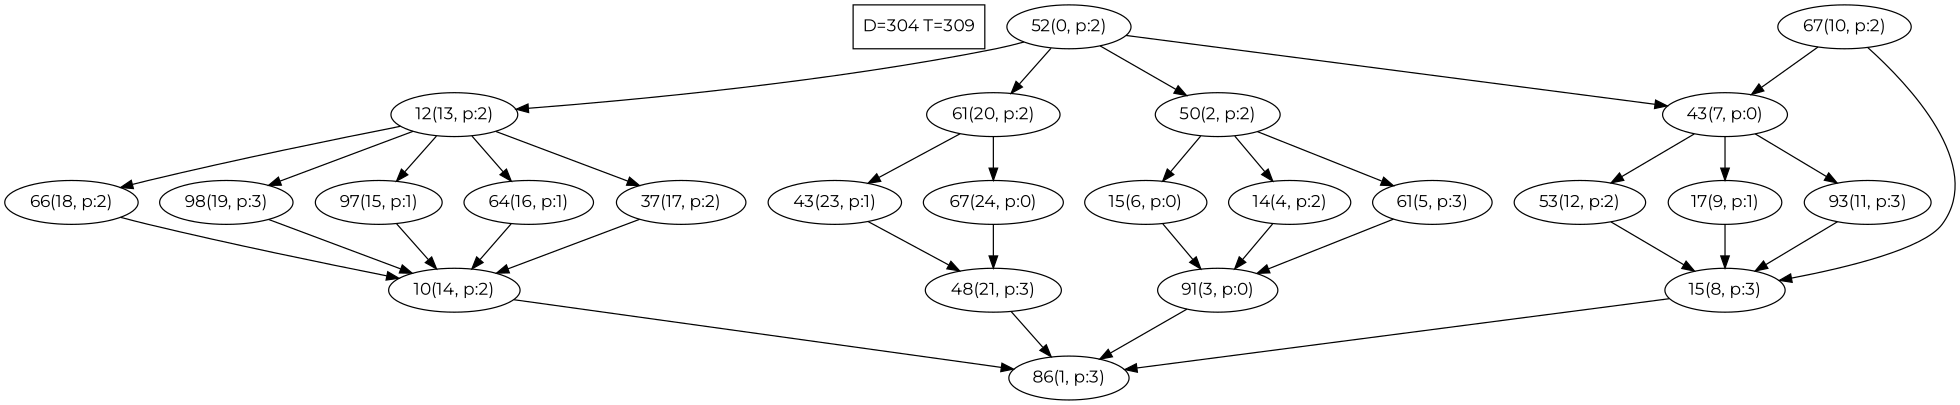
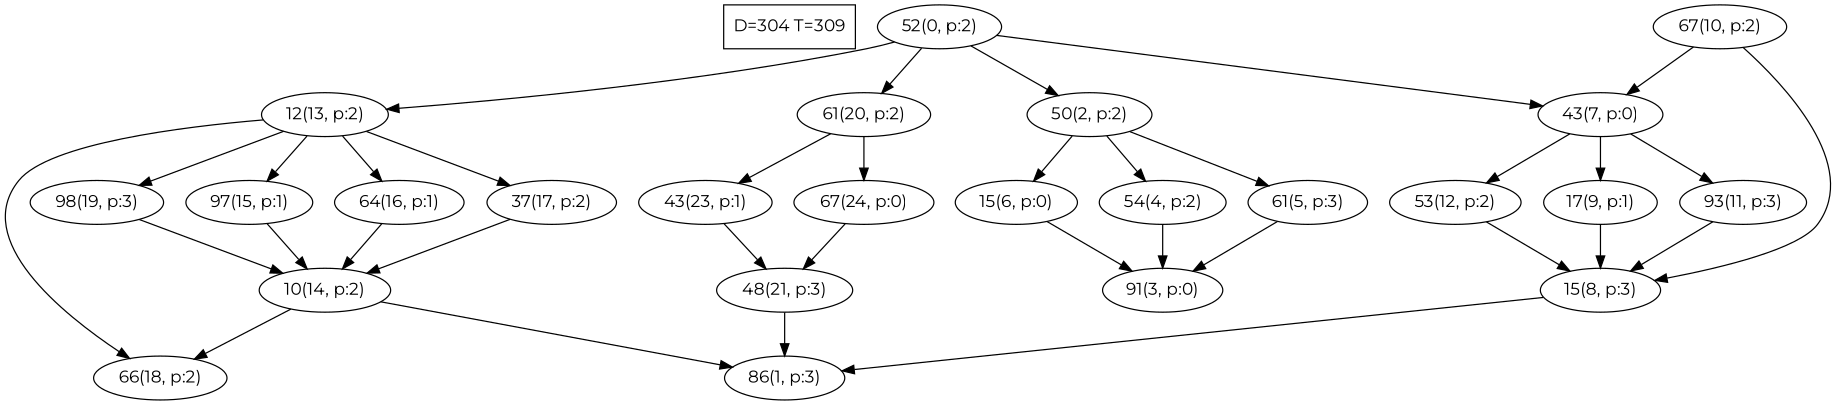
  digraph {
    fontname=Montserrat
    node [fontname=Montserrat]
    edge [fontname=Montserrat]
    n1 [label="D=304 T=309" shape=box]
    n2 [label="52(0, p:2)"]
    n3 [label="50(2, p:2)"]
    n4 [label="43(7, p:0)"]
    n5 [label="12(13, p:2)"]
    n6 [label="61(20, p:2)"]
-   n7 [label="14(4, p:2)"]
+   n7 [label="54(4, p:2)"]
    n8 [label="61(5, p:3)"]
    n9 [label="15(6, p:0)"]
    n10 [label="17(9, p:1)"]
    n11 [label="93(11, p:3)"]
    n12 [label="53(12, p:2)"]
    n13 [label="97(15, p:1)"]
    n14 [label="64(16, p:1)"]
    n15 [label="37(17, p:2)"]
    n16 [label="66(18, p:2)"]
    n17 [label="98(19, p:3)"]
    n18 [label="43(23, p:1)"]
    n19 [label="67(24, p:0)"]
    n20 [label="86(1, p:3)"]
    n21 [label="91(3, p:0)"]
    n22 [label="15(8, p:3)"]
    n23 [label="67(10, p:2)"]
    n24 [label="10(14, p:2)"]
    n25 [label="48(21, p:3)"]
    n2 -> n3
    n2 -> n4
    n2 -> n5
    n2 -> n6
    n3 -> n7
    n3 -> n8
    n3 -> n9
    n4 -> n10
    n4 -> n11
    n4 -> n12
    n5 -> n13
    n5 -> n14
    n5 -> n15
    n5 -> n16
    n5 -> n17
    n6 -> n18
    n6 -> n19
    n7 -> n21
    n8 -> n21
    n9 -> n21
    n10 -> n22
    n11 -> n22
    n12 -> n22
    n13 -> n24
    n14 -> n24
    n15 -> n24
-   n16 -> n24
+   n24 -> n16
    n17 -> n24
    n18 -> n25
    n19 -> n25
-   n21 -> n20
    n22 -> n20
    n23 -> n4
    n23 -> n22
    n24 -> n20
    n25 -> n20
  }
